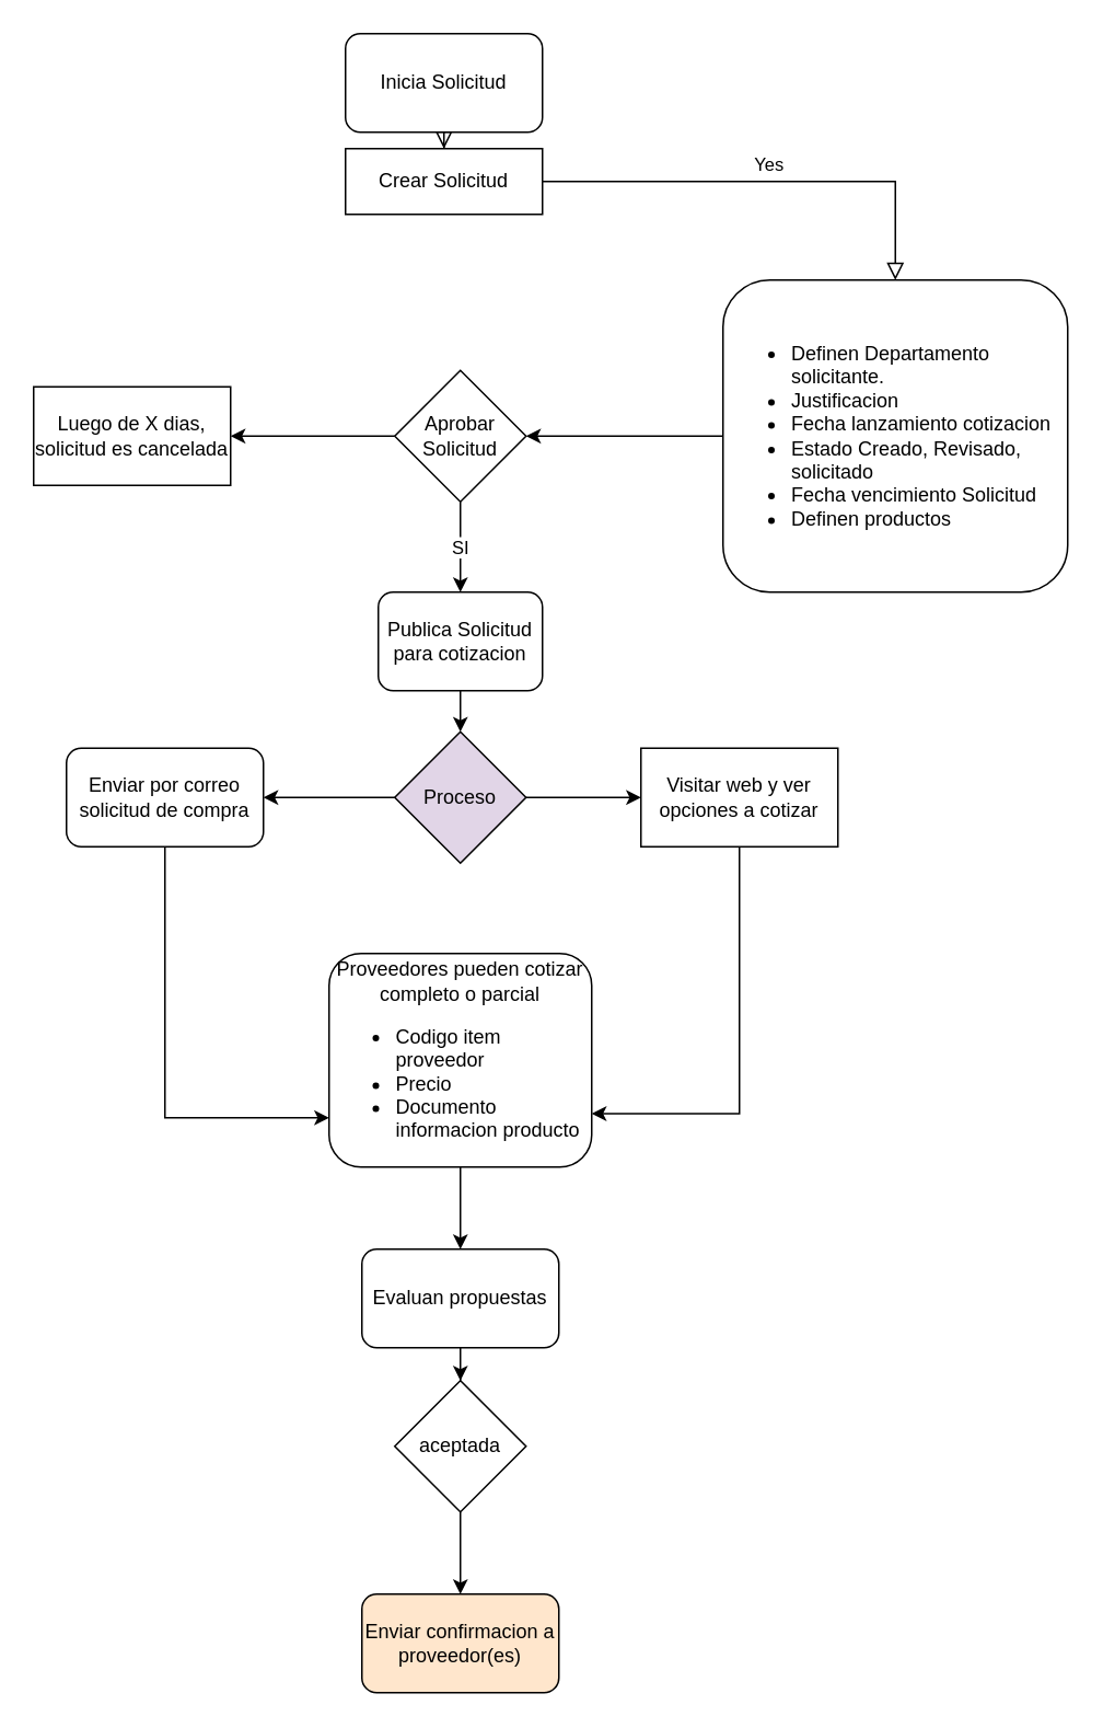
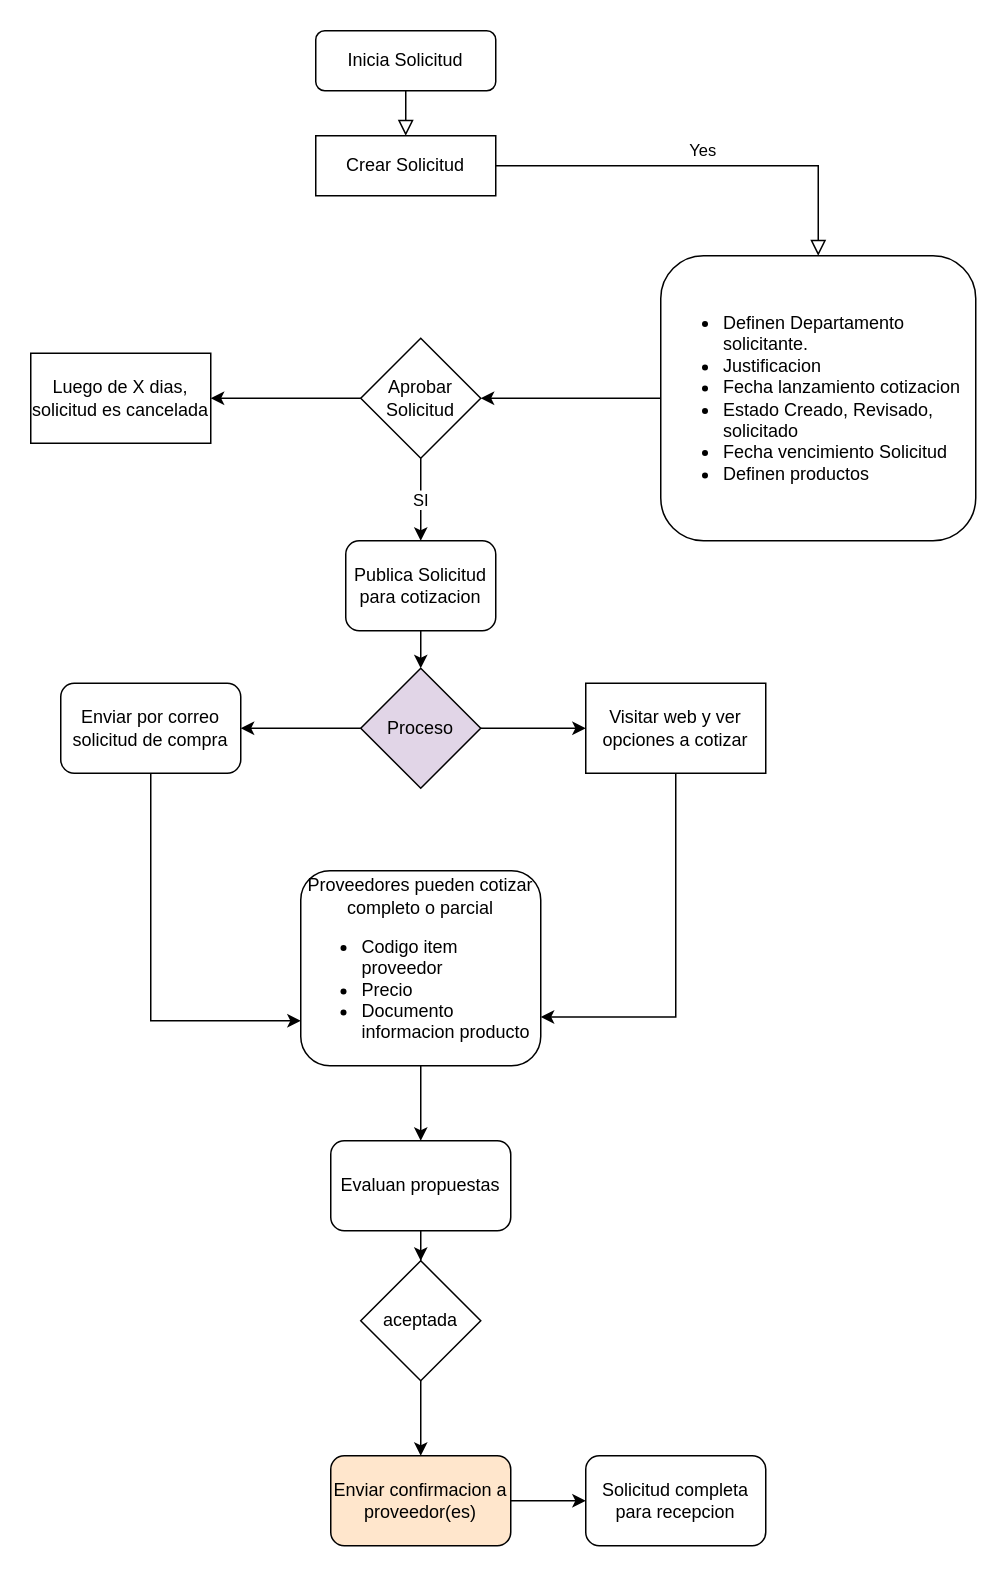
  <mxCell id="0" />
  <mxCell id="1" parent="0" />
  <mxCell id="2" value="" style="rounded=0;html=1;jettySize=auto;orthogonalLoop=1;fontSize=11;endArrow=block;endFill=0;endSize=8;strokeWidth=1;shadow=0;labelBackgroundColor=none;edgeStyle=orthogonalEdgeStyle;entryX=0.5;entryY=0;entryDx=0;entryDy=0;" parent="1" source="3" target="4" edge="1"><mxGeometry relative="1" as="geometry" /></mxCell>
- <mxCell id="3" value="Inicia Solicitud&lt;br&gt;" style="rounded=1;whiteSpace=wrap;html=1;fontSize=12;glass=0;strokeWidth=1;shadow=0;" parent="1" vertex="1"><mxGeometry x="210" y="20" width="120" height="60" as="geometry" /></mxCell>
+ <mxCell id="3" value="Inicia Solicitud&lt;br&gt;" style="rounded=1;whiteSpace=wrap;html=1;fontSize=12;glass=0;strokeWidth=1;shadow=0;" parent="1" vertex="1"><mxGeometry x="210" y="20" width="120" height="40" as="geometry" /></mxCell>
  <mxCell id="4" value="Crear Solicitud" style="whiteSpace=wrap;html=1;fontSize=12;glass=0;strokeWidth=1;shadow=0;rounded=0;" parent="1" vertex="1"><mxGeometry x="210" y="90" width="120" height="40" as="geometry" /></mxCell>
  <mxCell id="5" value="Yes" style="edgeStyle=orthogonalEdgeStyle;rounded=0;html=1;jettySize=auto;orthogonalLoop=1;fontSize=11;endArrow=block;endFill=0;endSize=8;strokeWidth=1;shadow=0;labelBackgroundColor=none;exitX=1;exitY=0.5;exitDx=0;exitDy=0;entryX=0.5;entryY=0;entryDx=0;entryDy=0;" parent="1" source="4" target="8" edge="1"><mxGeometry y="10" relative="1" as="geometry"><mxPoint as="offset" /><mxPoint x="440" y="150" as="targetPoint" /></mxGeometry></mxCell>
  <mxCell id="6" style="edgeStyle=orthogonalEdgeStyle;rounded=0;orthogonalLoop=1;jettySize=auto;html=1;exitX=1;exitY=0.5;exitDx=0;exitDy=0;" parent="1" source="8" edge="1"><mxGeometry relative="1" as="geometry"><mxPoint x="620" y="270" as="targetPoint" /></mxGeometry></mxCell>
  <mxCell id="7" style="edgeStyle=orthogonalEdgeStyle;rounded=0;orthogonalLoop=1;jettySize=auto;html=1;entryX=1;entryY=0.5;entryDx=0;entryDy=0;" edge="1" parent="1" source="8" target="11"><mxGeometry relative="1" as="geometry" /></mxCell>
  <mxCell id="8" value="&lt;ul&gt;&lt;li&gt;&lt;span style=&quot;background-color: initial;&quot;&gt;Definen Departamento solicitante.&lt;/span&gt;&lt;/li&gt;&lt;li&gt;Justificacion&lt;/li&gt;&lt;li&gt;&lt;span style=&quot;background-color: initial;&quot;&gt;Fecha lanzamiento cotizacion&lt;/span&gt;&lt;/li&gt;&lt;li&gt;&lt;span style=&quot;background-color: initial;&quot;&gt;Estado Creado, Revisado, solicitado&lt;/span&gt;&lt;/li&gt;&lt;li&gt;&lt;span style=&quot;background-color: initial;&quot;&gt;Fecha vencimiento Solicitud&lt;/span&gt;&lt;/li&gt;&lt;li&gt;&lt;span style=&quot;background-color: initial;&quot;&gt;Definen productos&lt;/span&gt;&lt;/li&gt;&lt;/ul&gt;" style="whiteSpace=wrap;html=1;rounded=1;glass=0;strokeWidth=1;shadow=0;align=left;" parent="1" vertex="1"><mxGeometry x="440" y="170" width="210" height="190" as="geometry" /></mxCell>
  <mxCell id="9" value="SI" style="edgeStyle=orthogonalEdgeStyle;rounded=0;orthogonalLoop=1;jettySize=auto;html=1;entryX=0.5;entryY=0;entryDx=0;entryDy=0;" edge="1" parent="1" source="11" target="13"><mxGeometry relative="1" as="geometry" /></mxCell>
  <mxCell id="10" style="edgeStyle=orthogonalEdgeStyle;rounded=0;orthogonalLoop=1;jettySize=auto;html=1;entryX=1;entryY=0.5;entryDx=0;entryDy=0;" edge="1" parent="1" source="11" target="14"><mxGeometry relative="1" as="geometry" /></mxCell>
  <mxCell id="11" value="Aprobar Solicitud" style="rhombus;whiteSpace=wrap;html=1;" vertex="1" parent="1"><mxGeometry x="240" y="225" width="80" height="80" as="geometry" /></mxCell>
  <mxCell id="12" style="edgeStyle=orthogonalEdgeStyle;rounded=0;orthogonalLoop=1;jettySize=auto;html=1;entryX=0.5;entryY=0;entryDx=0;entryDy=0;" edge="1" parent="1" source="13" target="19"><mxGeometry relative="1" as="geometry" /></mxCell>
  <mxCell id="13" value="Publica Solicitud para cotizacion" style="rounded=1;whiteSpace=wrap;html=1;" vertex="1" parent="1"><mxGeometry x="230" y="360" width="100" height="60" as="geometry" /></mxCell>
  <mxCell id="14" value="Luego de X dias, solicitud es cancelada" style="rounded=0;whiteSpace=wrap;html=1;" vertex="1" parent="1"><mxGeometry x="20" y="235" width="120" height="60" as="geometry" /></mxCell>
  <mxCell id="15" style="edgeStyle=orthogonalEdgeStyle;rounded=0;orthogonalLoop=1;jettySize=auto;html=1;" edge="1" parent="1" source="16" target="23"><mxGeometry relative="1" as="geometry"><Array as="points"><mxPoint x="100" y="680" /></Array></mxGeometry></mxCell>
  <mxCell id="16" value="Enviar por correo solicitud de compra" style="rounded=1;whiteSpace=wrap;html=1;" vertex="1" parent="1"><mxGeometry x="40" y="455" width="120" height="60" as="geometry" /></mxCell>
  <mxCell id="17" style="edgeStyle=orthogonalEdgeStyle;rounded=0;orthogonalLoop=1;jettySize=auto;html=1;entryX=1;entryY=0.5;entryDx=0;entryDy=0;" edge="1" parent="1" source="19" target="16"><mxGeometry relative="1" as="geometry" /></mxCell>
  <mxCell id="18" value="" style="edgeStyle=orthogonalEdgeStyle;rounded=0;orthogonalLoop=1;jettySize=auto;html=1;" edge="1" parent="1" source="19" target="21"><mxGeometry relative="1" as="geometry" /></mxCell>
  <mxCell id="19" value="Proceso" style="rhombus;whiteSpace=wrap;html=1;fillColor=#e1d5e7;" vertex="1" parent="1"><mxGeometry x="240" y="445" width="80" height="80" as="geometry" /></mxCell>
  <mxCell id="20" style="rounded=0;orthogonalLoop=1;jettySize=auto;html=1;entryX=1;entryY=0.75;entryDx=0;entryDy=0;elbow=vertical;edgeStyle=orthogonalEdgeStyle;exitX=0.5;exitY=1;exitDx=0;exitDy=0;" edge="1" parent="1" source="21" target="23"><mxGeometry relative="1" as="geometry"><mxPoint x="450" y="520" as="sourcePoint" /></mxGeometry></mxCell>
  <mxCell id="21" value="Visitar web y ver opciones a cotizar" style="whiteSpace=wrap;html=1;" vertex="1" parent="1"><mxGeometry x="390" y="455" width="120" height="60" as="geometry" /></mxCell>
  <mxCell id="22" style="edgeStyle=orthogonalEdgeStyle;rounded=0;orthogonalLoop=1;jettySize=auto;html=1;entryX=0.5;entryY=0;entryDx=0;entryDy=0;" edge="1" parent="1" source="23" target="25"><mxGeometry relative="1" as="geometry" /></mxCell>
  <mxCell id="23" value="Proveedores pueden cotizar completo o parcial&lt;br&gt;&lt;ul&gt;&lt;li style=&quot;text-align: left;&quot;&gt;Codigo item proveedor&lt;/li&gt;&lt;li style=&quot;text-align: left;&quot;&gt;Precio&lt;/li&gt;&lt;li style=&quot;text-align: left;&quot;&gt;Documento informacion producto&lt;/li&gt;&lt;/ul&gt;" style="rounded=1;whiteSpace=wrap;html=1;" vertex="1" parent="1"><mxGeometry x="200" y="580" width="160" height="130" as="geometry" /></mxCell>
  <mxCell id="24" style="edgeStyle=orthogonalEdgeStyle;rounded=0;orthogonalLoop=1;jettySize=auto;html=1;entryX=0.5;entryY=0;entryDx=0;entryDy=0;" edge="1" parent="1" source="25" target="29"><mxGeometry relative="1" as="geometry" /></mxCell>
  <mxCell id="25" value="Evaluan propuestas" style="rounded=1;whiteSpace=wrap;html=1;" vertex="1" parent="1"><mxGeometry x="220" y="760" width="120" height="60" as="geometry" /></mxCell>
+ <mxCell id="26" style="edgeStyle=orthogonalEdgeStyle;rounded=0;orthogonalLoop=1;jettySize=auto;html=1;" edge="1" parent="1" source="27" target="30"><mxGeometry relative="1" as="geometry" /></mxCell>
  <mxCell id="27" value="Enviar confirmacion a proveedor(es)" style="rounded=1;whiteSpace=wrap;html=1;fillColor=#ffe6cc;" vertex="1" parent="1"><mxGeometry x="220" y="970" width="120" height="60" as="geometry" /></mxCell>
  <mxCell id="28" style="edgeStyle=orthogonalEdgeStyle;rounded=0;orthogonalLoop=1;jettySize=auto;html=1;" edge="1" parent="1" source="29" target="27"><mxGeometry relative="1" as="geometry" /></mxCell>
  <mxCell id="29" value="aceptada" style="rhombus;whiteSpace=wrap;html=1;" vertex="1" parent="1"><mxGeometry x="240" y="840" width="80" height="80" as="geometry" /></mxCell>
+ <mxCell id="30" value="Solicitud completa para recepcion" style="rounded=1;whiteSpace=wrap;html=1;" vertex="1" parent="1"><mxGeometry x="390" y="970" width="120" height="60" as="geometry" /></mxCell>
